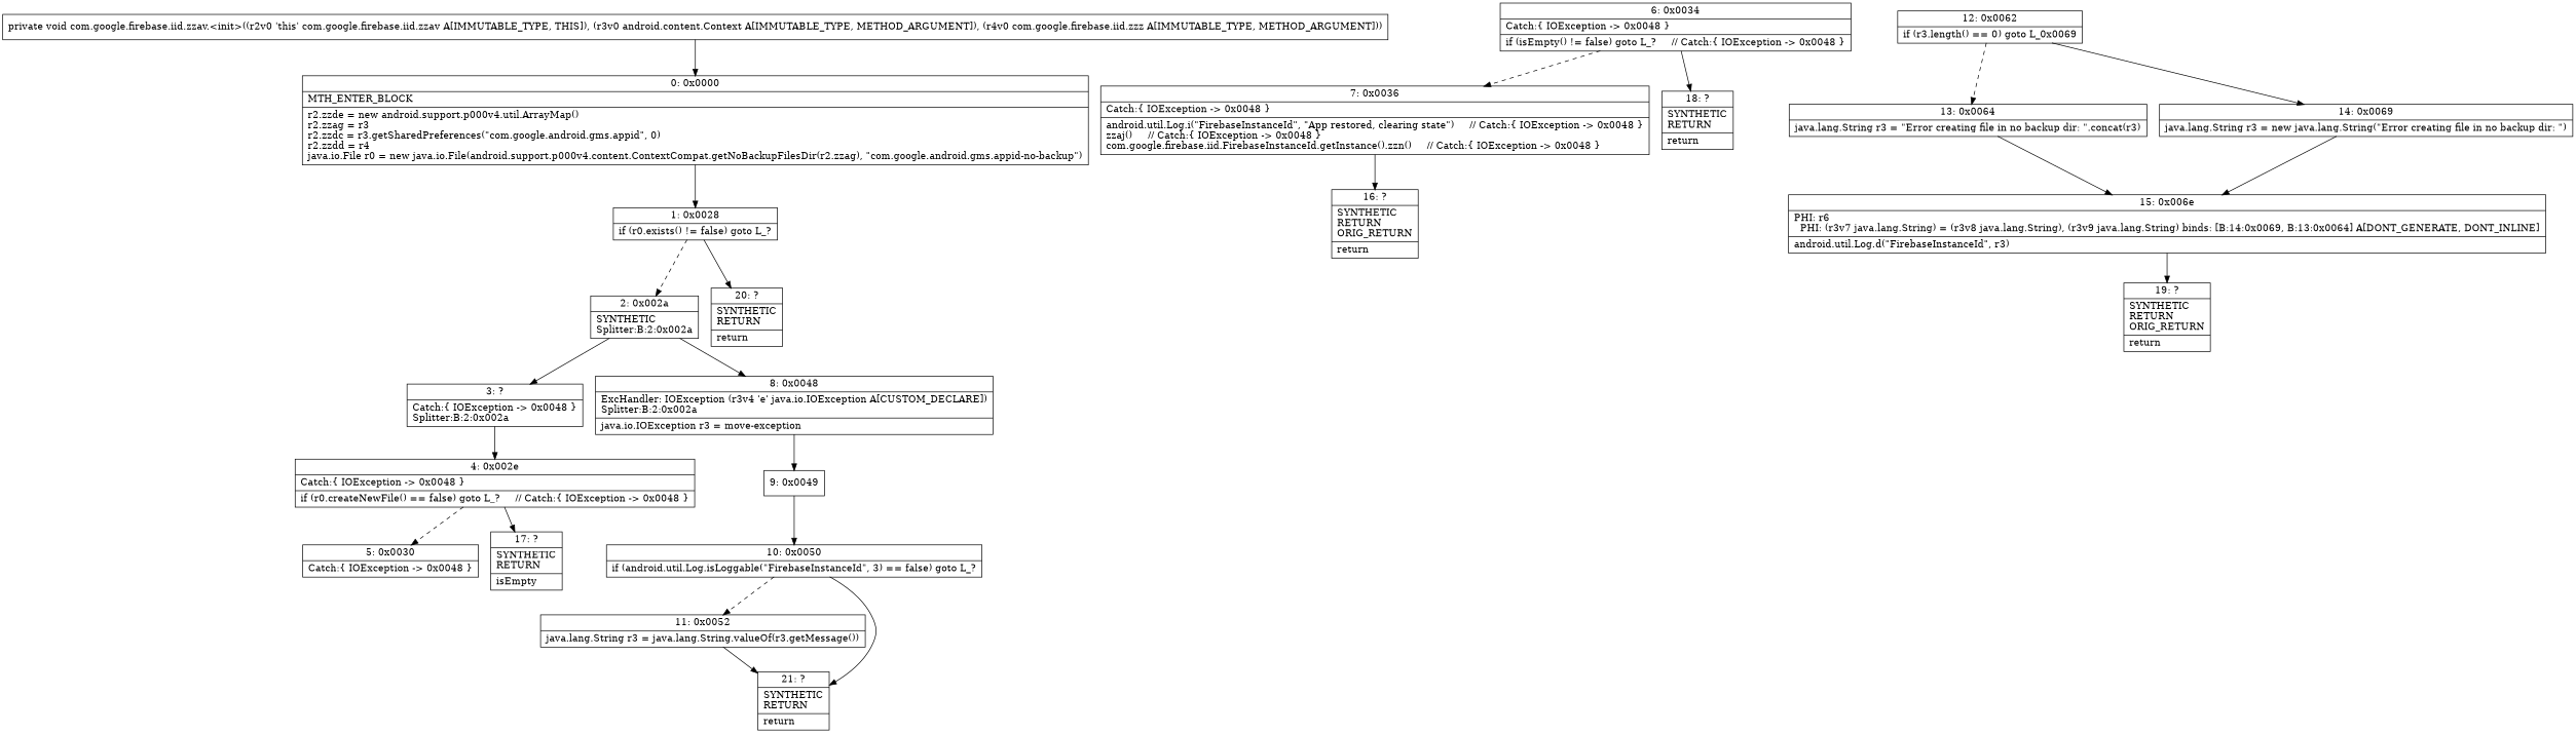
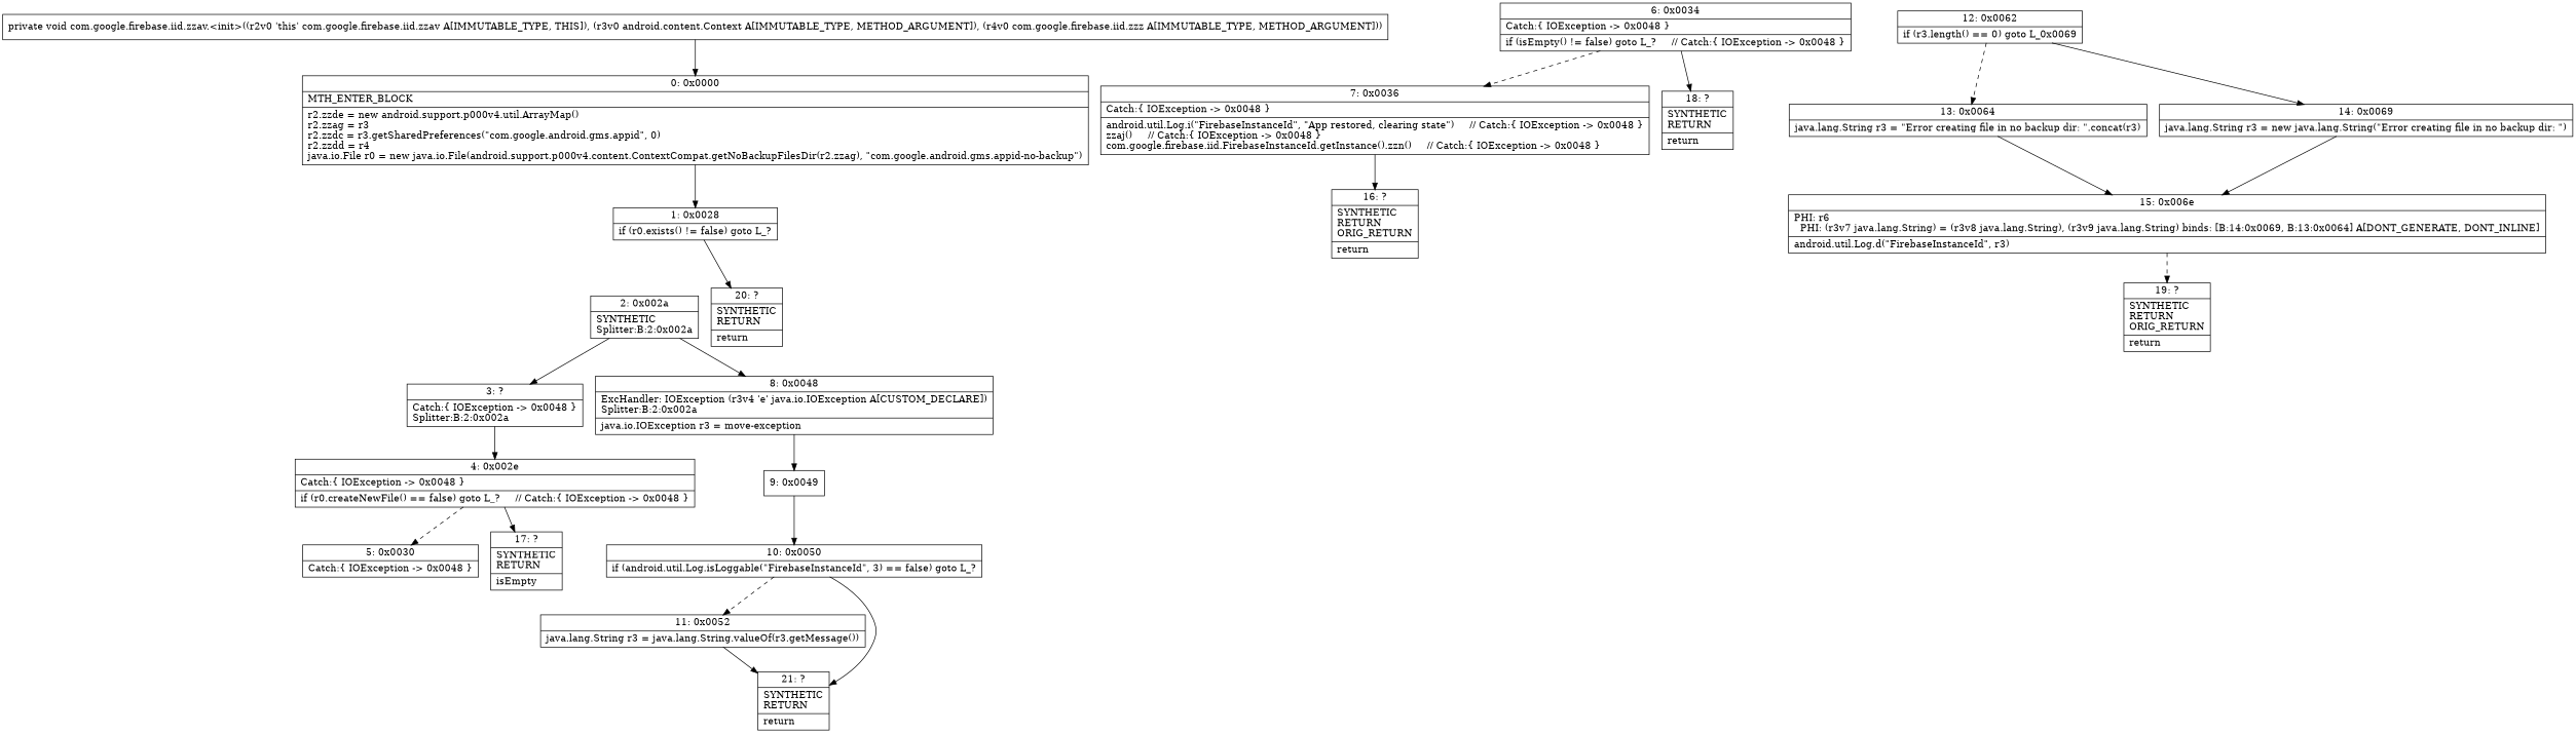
  digraph {
    node [shape=record]
    n1 [label="{0\:\ 0x0000|MTH_ENTER_BLOCK\l|r2.zzde = new android.support.p000v4.util.ArrayMap()\lr2.zzag = r3\lr2.zzdc = r3.getSharedPreferences(\"com.google.android.gms.appid\", 0)\lr2.zzdd = r4\ljava.io.File r0 = new java.io.File(android.support.p000v4.content.ContextCompat.getNoBackupFilesDir(r2.zzag), \"com.google.android.gms.appid\-no\-backup\")\l}"]
    n2 [label="{1\:\ 0x0028|if (r0.exists() != false) goto L_?\l}"]
    n3 [label="{2\:\ 0x002a|SYNTHETIC\lSplitter:B:2:0x002a\l}"]
    n4 [label="{20\:\ ?|SYNTHETIC\lRETURN\l|return\l}"]
    n5 [label="{3\:\ ?|Catch:\{ IOException \-\> 0x0048 \}\lSplitter:B:2:0x002a\l}"]
    n6 [label="{8\:\ 0x0048|ExcHandler: IOException (r3v4 'e' java.io.IOException A[CUSTOM_DECLARE])\lSplitter:B:2:0x002a\l|java.io.IOException r3 = move\-exception\l}"]
    n7 [label="{4\:\ 0x002e|Catch:\{ IOException \-\> 0x0048 \}\l|if (r0.createNewFile() == false) goto L_?     \/\/ Catch:\{ IOException \-\> 0x0048 \}\l}"]
    n8 [label="{9\:\ 0x0049}"]
    n9 [label="{5\:\ 0x0030|Catch:\{ IOException \-\> 0x0048 \}\l}"]
    n10 [label="{17\:\ ?|SYNTHETIC\lRETURN\l|isEmpty\l}"]
    n11 [label="{6\:\ 0x0034|Catch:\{ IOException \-\> 0x0048 \}\l|if (isEmpty() != false) goto L_?     \/\/ Catch:\{ IOException \-\> 0x0048 \}\l}"]
    n12 [label="{7\:\ 0x0036|Catch:\{ IOException \-\> 0x0048 \}\l|android.util.Log.i(\"FirebaseInstanceId\", \"App restored, clearing state\")     \/\/ Catch:\{ IOException \-\> 0x0048 \}\lzzaj()     \/\/ Catch:\{ IOException \-\> 0x0048 \}\lcom.google.firebase.iid.FirebaseInstanceId.getInstance().zzn()     \/\/ Catch:\{ IOException \-\> 0x0048 \}\l}"]
    n13 [label="{18\:\ ?|SYNTHETIC\lRETURN\l|return\l}"]
    n14 [label="{16\:\ ?|SYNTHETIC\lRETURN\lORIG_RETURN\l|return\l}"]
    n15 [label="{10\:\ 0x0050|if (android.util.Log.isLoggable(\"FirebaseInstanceId\", 3) == false) goto L_?\l}"]
    n16 [label="{11\:\ 0x0052|java.lang.String r3 = java.lang.String.valueOf(r3.getMessage())\l}"]
    n17 [label="{21\:\ ?|SYNTHETIC\lRETURN\l|return\l}"]
    n18 [label="{12\:\ 0x0062|if (r3.length() == 0) goto L_0x0069\l}"]
    n19 [label="{13\:\ 0x0064|java.lang.String r3 = \"Error creating file in no backup dir: \".concat(r3)\l}"]
    n20 [label="{14\:\ 0x0069|java.lang.String r3 = new java.lang.String(\"Error creating file in no backup dir: \")\l}"]
    n21 [label="{15\:\ 0x006e|PHI: r6 \l  PHI: (r3v7 java.lang.String) = (r3v8 java.lang.String), (r3v9 java.lang.String) binds: [B:14:0x0069, B:13:0x0064] A[DONT_GENERATE, DONT_INLINE]\l|android.util.Log.d(\"FirebaseInstanceId\", r3)\l}"]
    n22 [label="{19\:\ ?|SYNTHETIC\lRETURN\lORIG_RETURN\l|return\l}"]
    n23 [label="{private void com.google.firebase.iid.zzav.\<init\>((r2v0 'this' com.google.firebase.iid.zzav A[IMMUTABLE_TYPE, THIS]), (r3v0 android.content.Context A[IMMUTABLE_TYPE, METHOD_ARGUMENT]), (r4v0 com.google.firebase.iid.zzz A[IMMUTABLE_TYPE, METHOD_ARGUMENT])) }"]
    n1 -> n2
-   n2 -> n3 [style=dashed]
    n2 -> n4
    n3 -> n5
    n3 -> n6
    n5 -> n7
    n6 -> n8
    n7 -> n9 [style=dashed]
    n7 -> n10
    n8 -> n15
    n11 -> n12 [style=dashed]
    n11 -> n13
    n12 -> n14
    n15 -> n16 [style=dashed]
    n15 -> n17
    n16 -> n17
    n18 -> n19 [style=dashed]
    n18 -> n20
    n19 -> n21
    n20 -> n21
-   n21 -> n22
+   n21 -> n22 [style=dashed]
    n23 -> n1
  }
